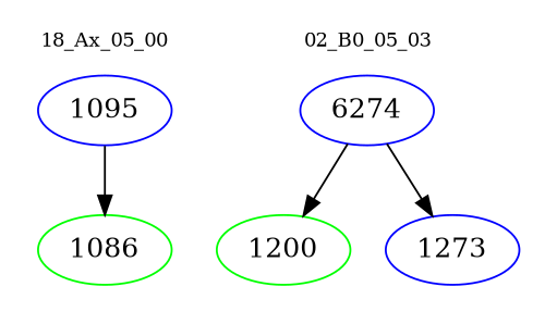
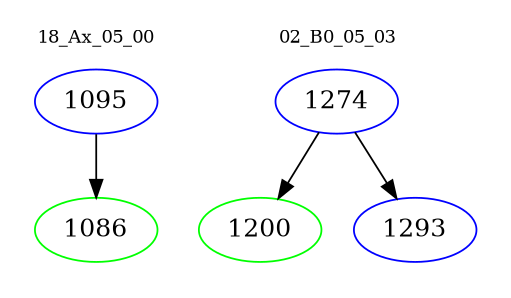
  digraph {
    node [color=blue]
    edge [color=black]
    n1 [label=1095]
    n2 [color=green label=1086]
-   n3 [label=6274]
+   n3 [label=1274]
    n4 [color=green label=1200]
-   n5 [label=1273]
+   n5 [label=1293]
    subgraph cluster_1 {
      color=white
      fontsize=10
      label="18_Ax_05_00"
      n1
      n2
    }
    subgraph cluster_2 {
      color=white
      fontsize=10
      label="02_B0_05_03"
      n3
      n4
      n5
    }
    n1 -> n2
    n3 -> n4
    n3 -> n5
  }
